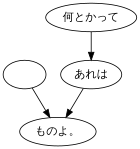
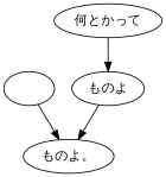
  digraph {
    n1 [label="　"]
    n2 [label="ものよ。"]
-   n3 [label="あれは"]
+   n3 [label="ものよ"]
    n4 [label="何とかって"]
    n1 -> n2
    n3 -> n2
    n4 -> n3
  }
